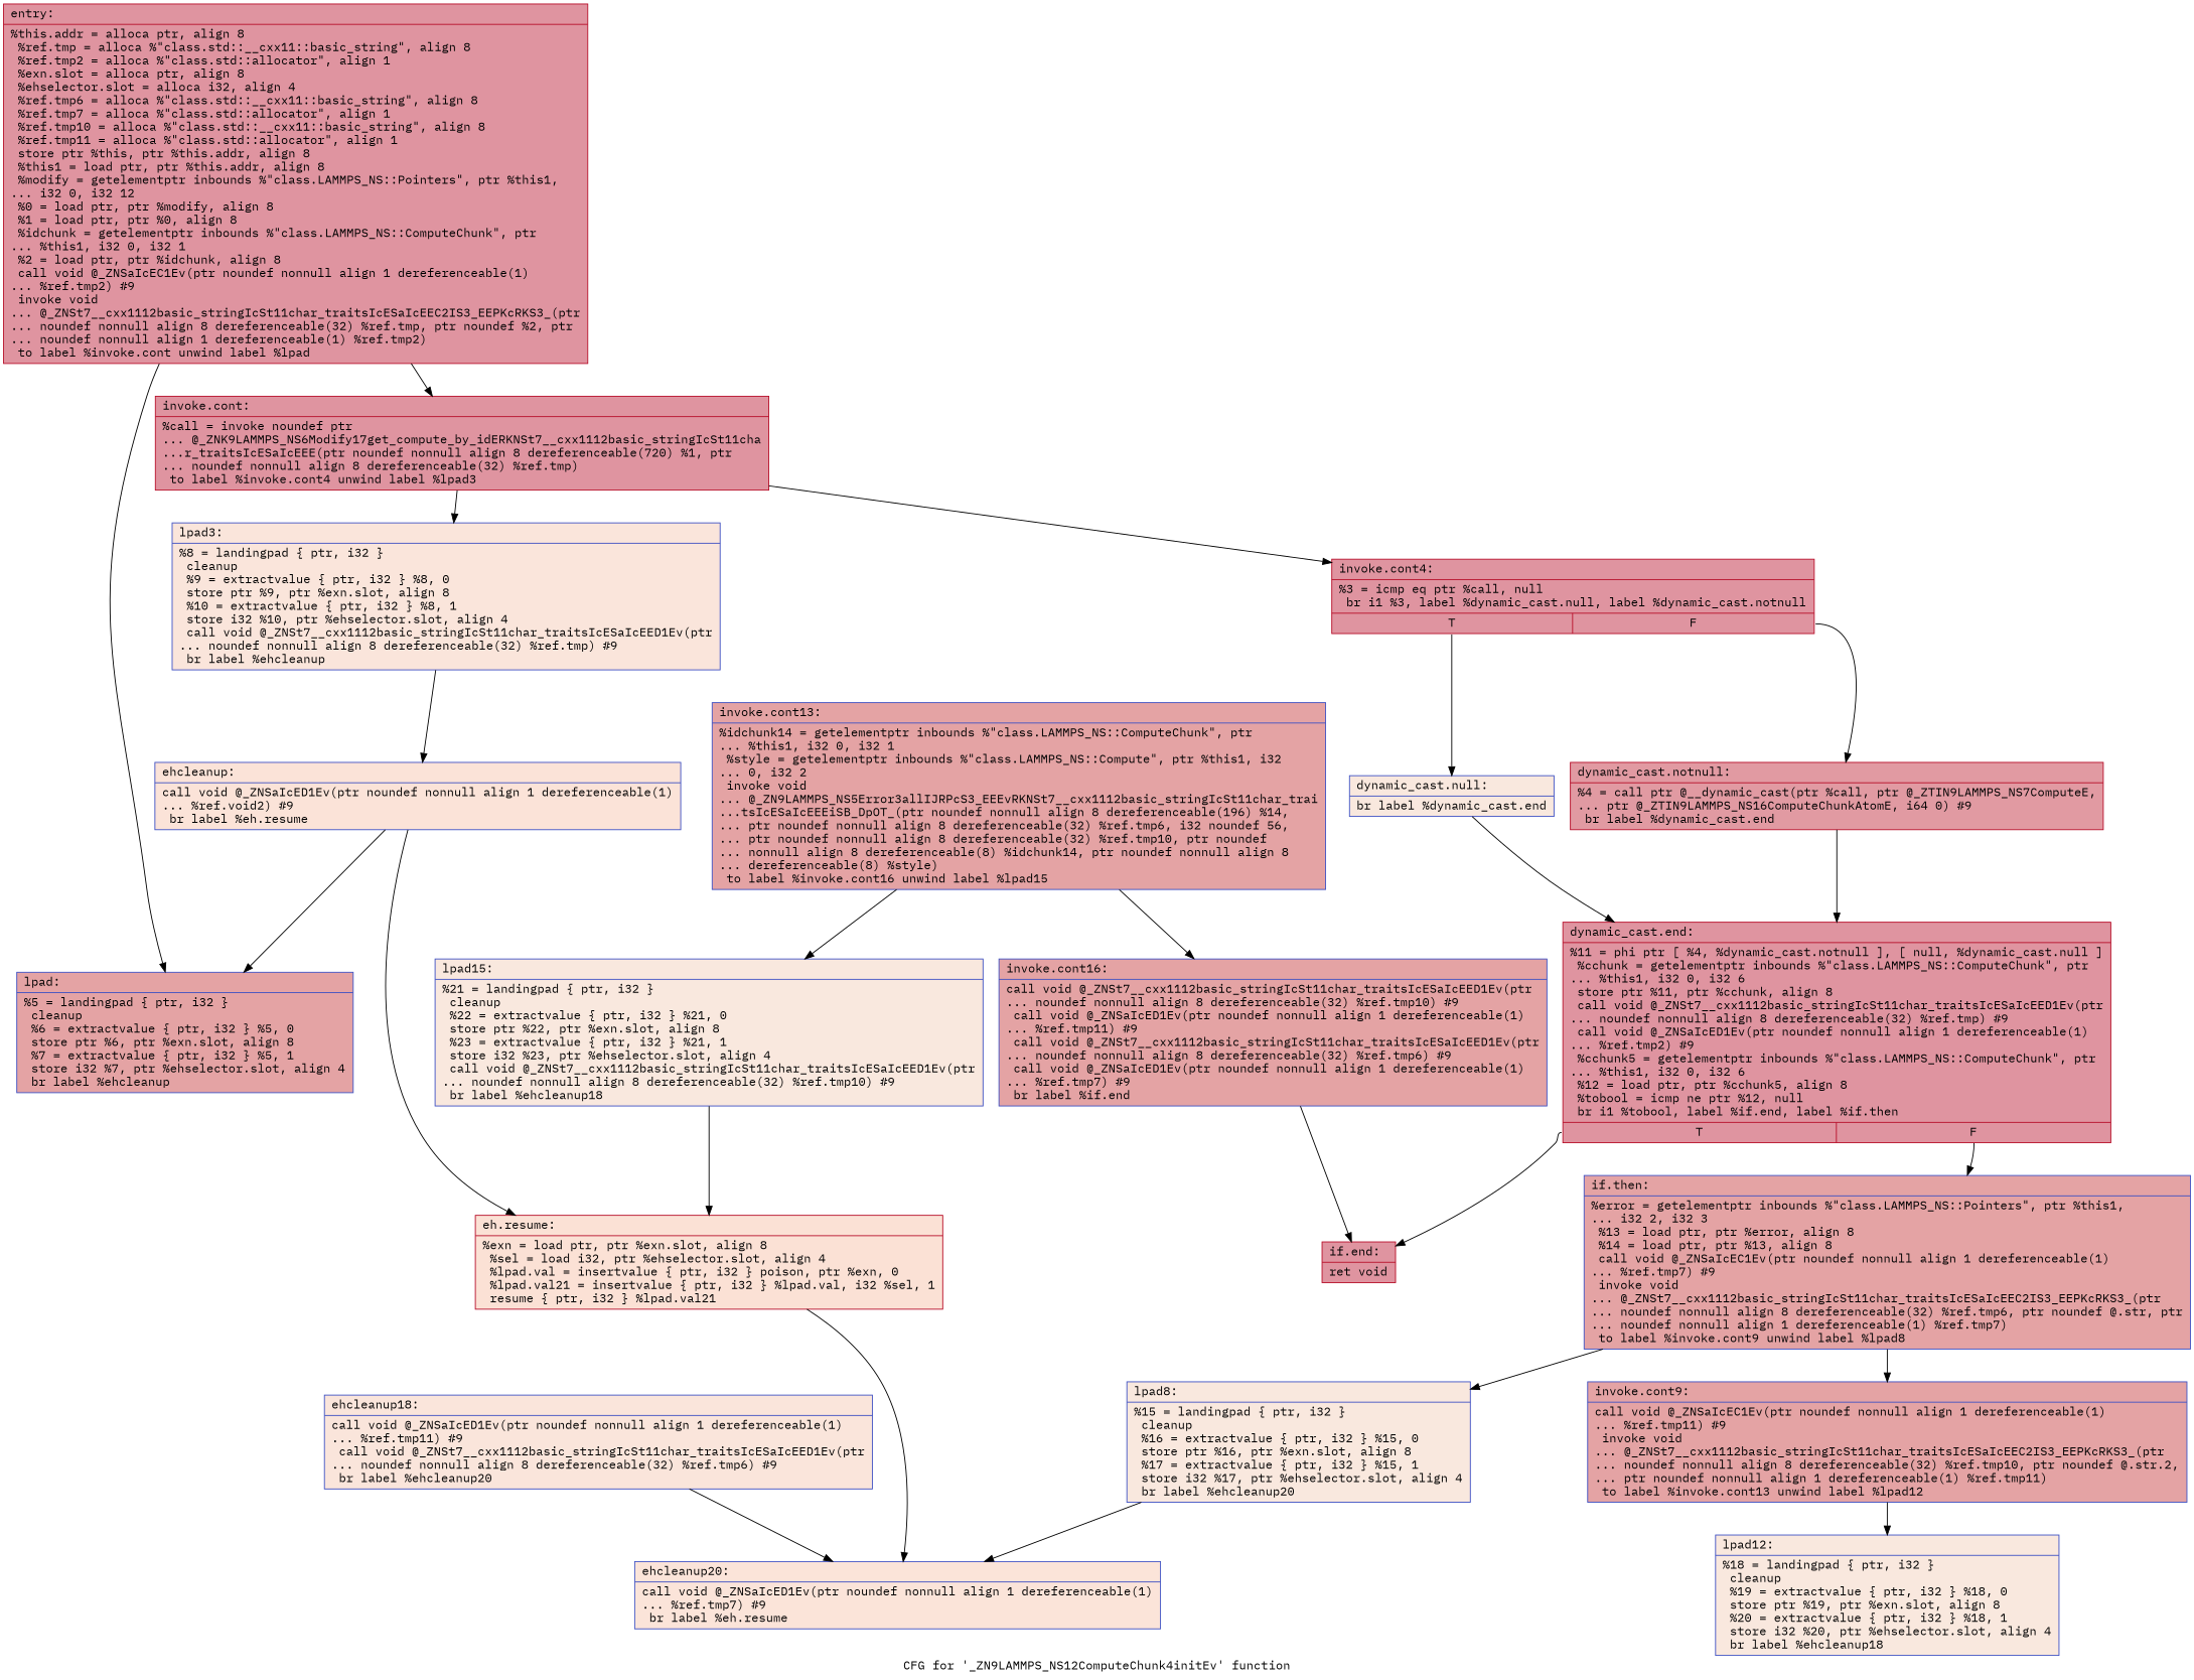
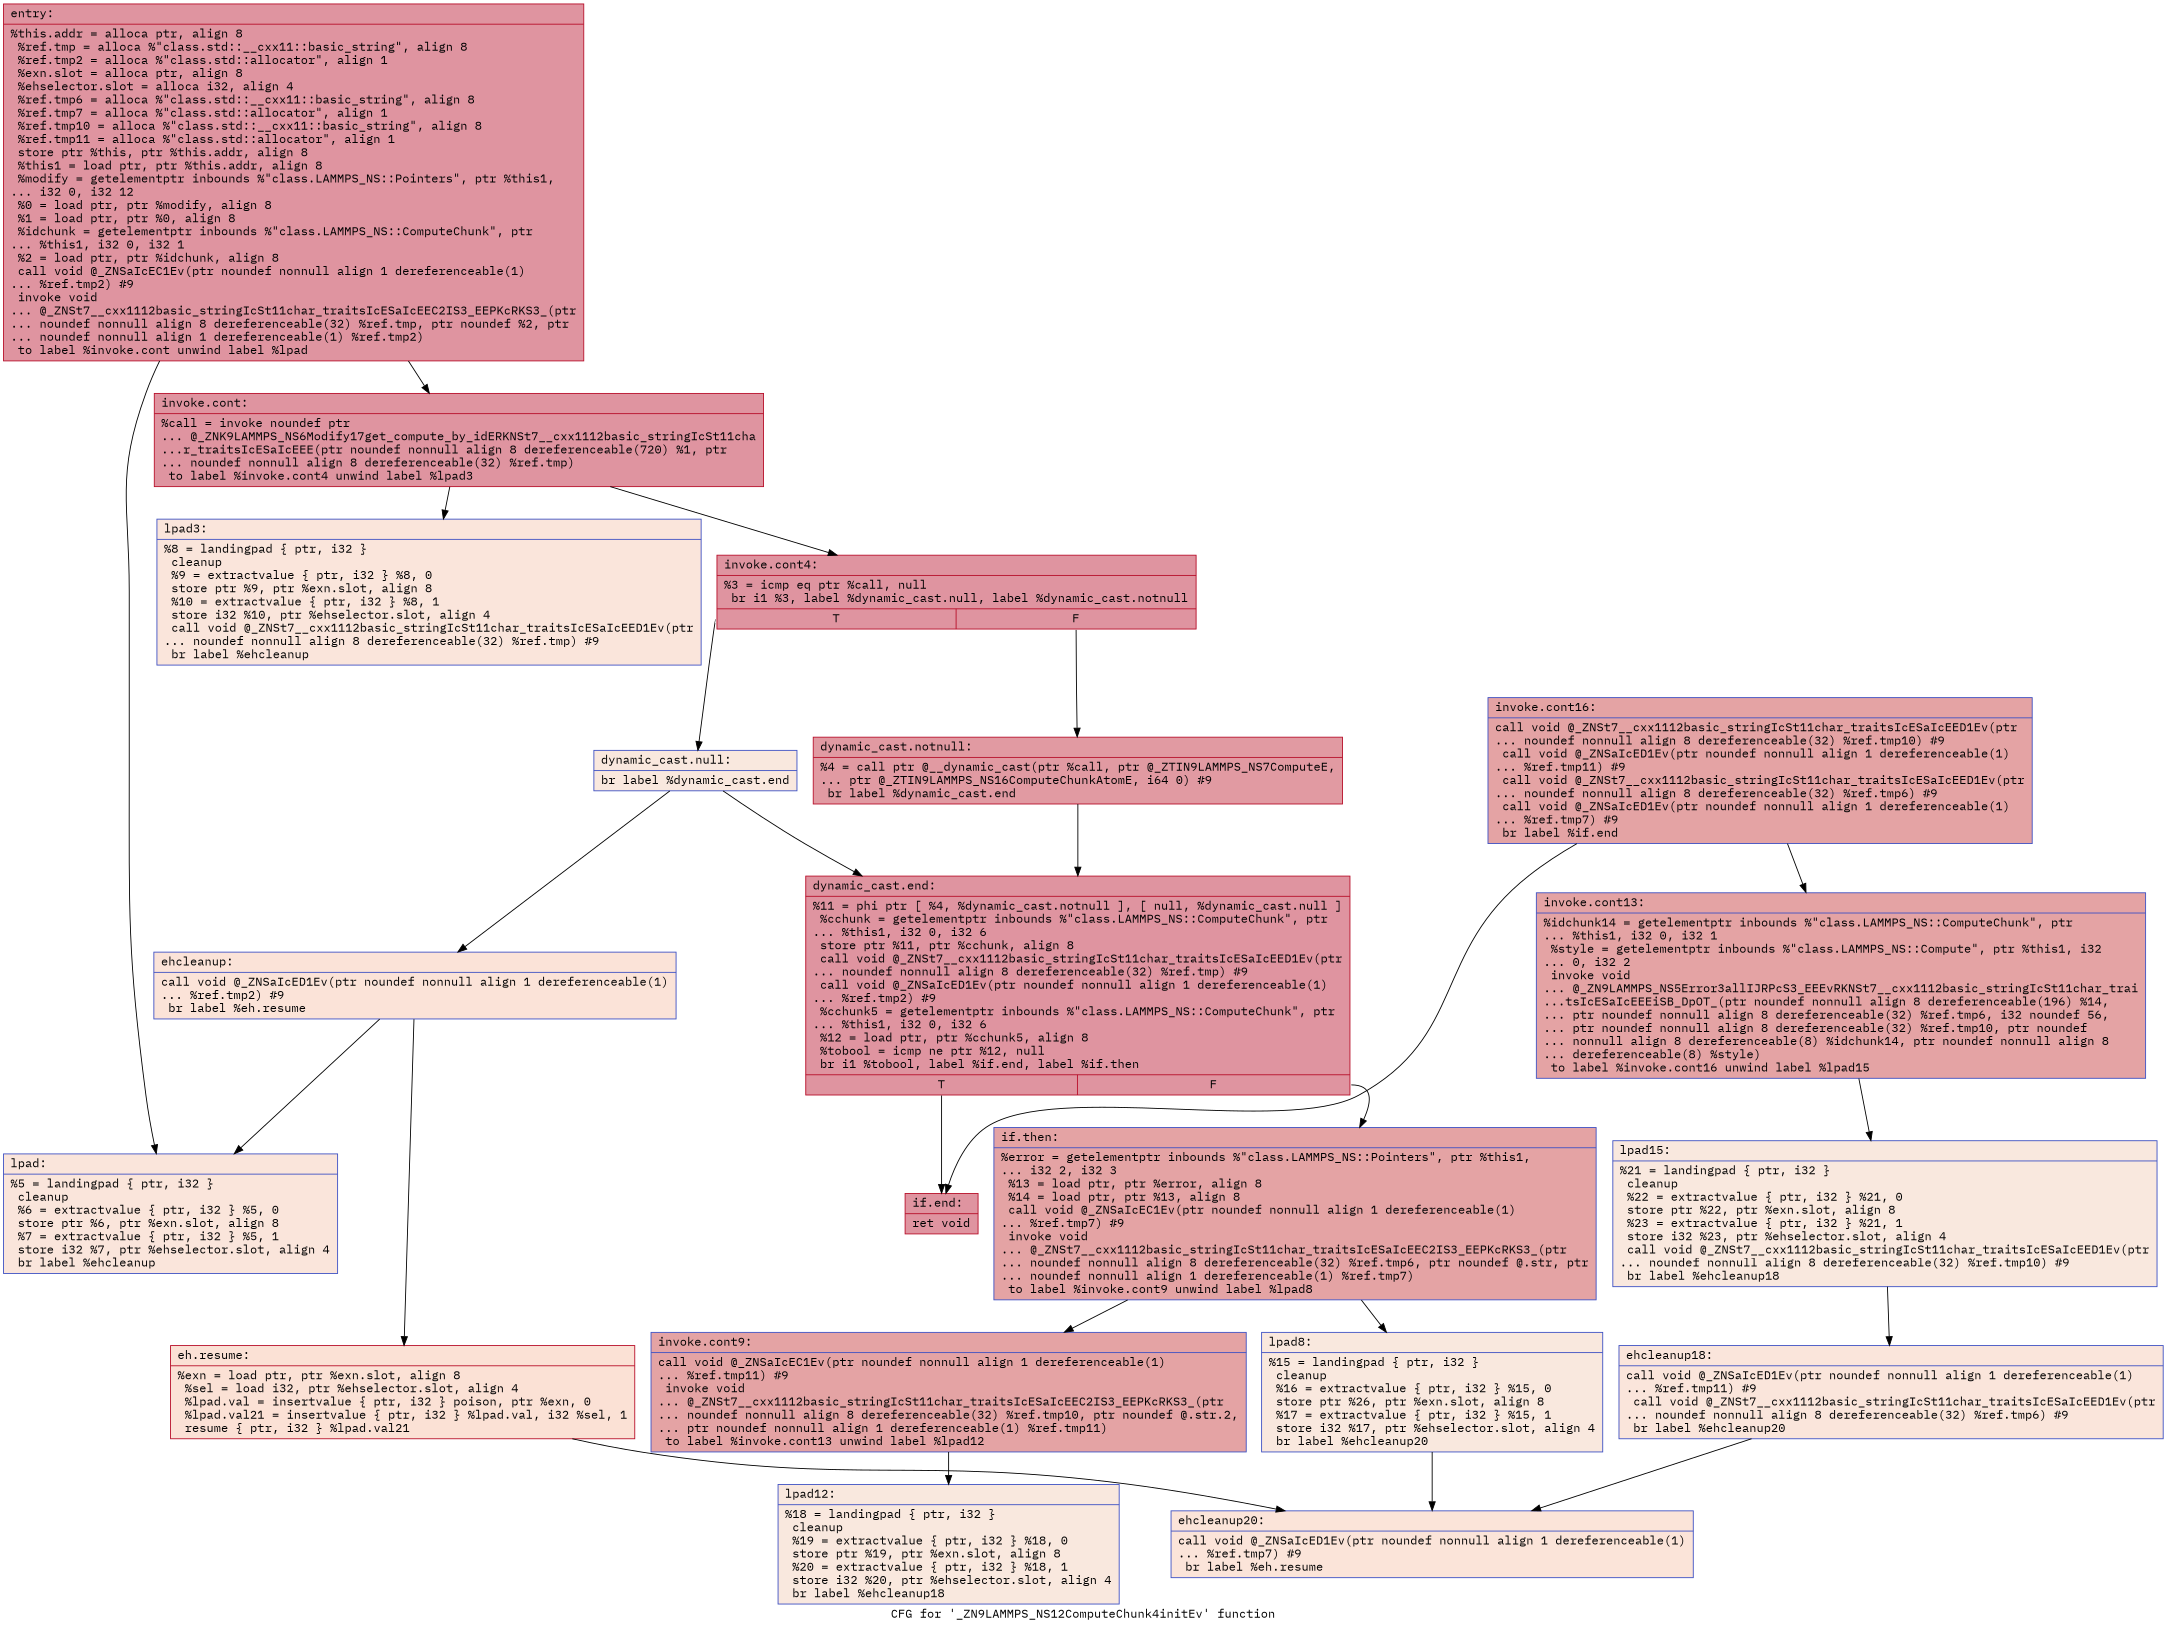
  digraph {
    fontname="IBM Plex Mono"
    label="CFG for '_ZN9LAMMPS_NS12ComputeChunk4initEv' function"
    node [color="#3d50c3ff" fillcolor="#b70d2870" fontname="IBM Plex Mono" shape=record style=filled]
    edge [fontname="IBM Plex Mono"]
    n1 [color="#b70d28ff" label="{entry:\l|  %this.addr = alloca ptr, align 8\l  %ref.tmp = alloca %\"class.std::__cxx11::basic_string\", align 8\l  %ref.tmp2 = alloca %\"class.std::allocator\", align 1\l  %exn.slot = alloca ptr, align 8\l  %ehselector.slot = alloca i32, align 4\l  %ref.tmp6 = alloca %\"class.std::__cxx11::basic_string\", align 8\l  %ref.tmp7 = alloca %\"class.std::allocator\", align 1\l  %ref.tmp10 = alloca %\"class.std::__cxx11::basic_string\", align 8\l  %ref.tmp11 = alloca %\"class.std::allocator\", align 1\l  store ptr %this, ptr %this.addr, align 8\l  %this1 = load ptr, ptr %this.addr, align 8\l  %modify = getelementptr inbounds %\"class.LAMMPS_NS::Pointers\", ptr %this1,\l... i32 0, i32 12\l  %0 = load ptr, ptr %modify, align 8\l  %1 = load ptr, ptr %0, align 8\l  %idchunk = getelementptr inbounds %\"class.LAMMPS_NS::ComputeChunk\", ptr\l... %this1, i32 0, i32 1\l  %2 = load ptr, ptr %idchunk, align 8\l  call void @_ZNSaIcEC1Ev(ptr noundef nonnull align 1 dereferenceable(1)\l... %ref.tmp2) #9\l  invoke void\l... @_ZNSt7__cxx1112basic_stringIcSt11char_traitsIcESaIcEEC2IS3_EEPKcRKS3_(ptr\l... noundef nonnull align 8 dereferenceable(32) %ref.tmp, ptr noundef %2, ptr\l... noundef nonnull align 1 dereferenceable(1) %ref.tmp2)\l          to label %invoke.cont unwind label %lpad\l}"]
    n2 [color="#b70d28ff" label="{invoke.cont:\l|  %call = invoke noundef ptr\l... @_ZNK9LAMMPS_NS6Modify17get_compute_by_idERKNSt7__cxx1112basic_stringIcSt11cha\l...r_traitsIcESaIcEEE(ptr noundef nonnull align 8 dereferenceable(720) %1, ptr\l... noundef nonnull align 8 dereferenceable(32) %ref.tmp)\l          to label %invoke.cont4 unwind label %lpad3\l}"]
-   n3 [fillcolor="#c32e3170" label="{lpad:\l|  %5 = landingpad \{ ptr, i32 \}\l          cleanup\l  %6 = extractvalue \{ ptr, i32 \} %5, 0\l  store ptr %6, ptr %exn.slot, align 8\l  %7 = extractvalue \{ ptr, i32 \} %5, 1\l  store i32 %7, ptr %ehselector.slot, align 4\l  br label %ehcleanup\l}"]
+   n3 [fillcolor="#f4c5ad70" label="{lpad:\l|  %5 = landingpad \{ ptr, i32 \}\l          cleanup\l  %6 = extractvalue \{ ptr, i32 \} %5, 0\l  store ptr %6, ptr %exn.slot, align 8\l  %7 = extractvalue \{ ptr, i32 \} %5, 1\l  store i32 %7, ptr %ehselector.slot, align 4\l  br label %ehcleanup\l}"]
    n4 [color="#b70d28ff" label="{invoke.cont4:\l|  %3 = icmp eq ptr %call, null\l  br i1 %3, label %dynamic_cast.null, label %dynamic_cast.notnull\l|{<s0>T|<s1>F}}"]
    n5 [fillcolor="#f4c5ad70" label="{lpad3:\l|  %8 = landingpad \{ ptr, i32 \}\l          cleanup\l  %9 = extractvalue \{ ptr, i32 \} %8, 0\l  store ptr %9, ptr %exn.slot, align 8\l  %10 = extractvalue \{ ptr, i32 \} %8, 1\l  store i32 %10, ptr %ehselector.slot, align 4\l  call void @_ZNSt7__cxx1112basic_stringIcSt11char_traitsIcESaIcEED1Ev(ptr\l... noundef nonnull align 8 dereferenceable(32) %ref.tmp) #9\l  br label %ehcleanup\l}"]
    n6 [fillcolor="#f2cab570" label="{dynamic_cast.null:\l|  br label %dynamic_cast.end\l}"]
    n7 [color="#b70d28ff" fillcolor="#bb1b2c70" label="{dynamic_cast.notnull:\l|  %4 = call ptr @__dynamic_cast(ptr %call, ptr @_ZTIN9LAMMPS_NS7ComputeE,\l... ptr @_ZTIN9LAMMPS_NS16ComputeChunkAtomE, i64 0) #9\l  br label %dynamic_cast.end\l}"]
-   n8 [fillcolor="#f6bfa670" label="{ehcleanup:\l|  call void @_ZNSaIcED1Ev(ptr noundef nonnull align 1 dereferenceable(1)\l... %ref.void2) #9\l  br label %eh.resume\l}"]
+   n8 [fillcolor="#f6bfa670" label="{ehcleanup:\l|  call void @_ZNSaIcED1Ev(ptr noundef nonnull align 1 dereferenceable(1)\l... %ref.tmp2) #9\l  br label %eh.resume\l}"]
    n9 [color="#b70d28ff" fillcolor="#f7bca170" label="{eh.resume:\l|  %exn = load ptr, ptr %exn.slot, align 8\l  %sel = load i32, ptr %ehselector.slot, align 4\l  %lpad.val = insertvalue \{ ptr, i32 \} poison, ptr %exn, 0\l  %lpad.val21 = insertvalue \{ ptr, i32 \} %lpad.val, i32 %sel, 1\l  resume \{ ptr, i32 \} %lpad.val21\l}"]
    n10 [color="#b70d28ff" label="{dynamic_cast.end:\l|  %11 = phi ptr [ %4, %dynamic_cast.notnull ], [ null, %dynamic_cast.null ]\l  %cchunk = getelementptr inbounds %\"class.LAMMPS_NS::ComputeChunk\", ptr\l... %this1, i32 0, i32 6\l  store ptr %11, ptr %cchunk, align 8\l  call void @_ZNSt7__cxx1112basic_stringIcSt11char_traitsIcESaIcEED1Ev(ptr\l... noundef nonnull align 8 dereferenceable(32) %ref.tmp) #9\l  call void @_ZNSaIcED1Ev(ptr noundef nonnull align 1 dereferenceable(1)\l... %ref.tmp2) #9\l  %cchunk5 = getelementptr inbounds %\"class.LAMMPS_NS::ComputeChunk\", ptr\l... %this1, i32 0, i32 6\l  %12 = load ptr, ptr %cchunk5, align 8\l  %tobool = icmp ne ptr %12, null\l  br i1 %tobool, label %if.end, label %if.then\l|{<s0>T|<s1>F}}"]
    n11 [color="#b70d28ff" label="{if.end:\l|  ret void\l}"]
    n12 [fillcolor="#c32e3170" label="{if.then:\l|  %error = getelementptr inbounds %\"class.LAMMPS_NS::Pointers\", ptr %this1,\l... i32 2, i32 3\l  %13 = load ptr, ptr %error, align 8\l  %14 = load ptr, ptr %13, align 8\l  call void @_ZNSaIcEC1Ev(ptr noundef nonnull align 1 dereferenceable(1)\l... %ref.tmp7) #9\l  invoke void\l... @_ZNSt7__cxx1112basic_stringIcSt11char_traitsIcESaIcEEC2IS3_EEPKcRKS3_(ptr\l... noundef nonnull align 8 dereferenceable(32) %ref.tmp6, ptr noundef @.str, ptr\l... noundef nonnull align 1 dereferenceable(1) %ref.tmp7)\l          to label %invoke.cont9 unwind label %lpad8\l}"]
    n13 [fillcolor="#c32e3170" label="{invoke.cont9:\l|  call void @_ZNSaIcEC1Ev(ptr noundef nonnull align 1 dereferenceable(1)\l... %ref.tmp11) #9\l  invoke void\l... @_ZNSt7__cxx1112basic_stringIcSt11char_traitsIcESaIcEEC2IS3_EEPKcRKS3_(ptr\l... noundef nonnull align 8 dereferenceable(32) %ref.tmp10, ptr noundef @.str.2,\l... ptr noundef nonnull align 1 dereferenceable(1) %ref.tmp11)\l          to label %invoke.cont13 unwind label %lpad12\l}"]
-   n14 [fillcolor="#f2cab570" label="{lpad8:\l|  %15 = landingpad \{ ptr, i32 \}\l          cleanup\l  %16 = extractvalue \{ ptr, i32 \} %15, 0\l  store ptr %16, ptr %exn.slot, align 8\l  %17 = extractvalue \{ ptr, i32 \} %15, 1\l  store i32 %17, ptr %ehselector.slot, align 4\l  br label %ehcleanup20\l}"]
+   n14 [fillcolor="#f2cab570" label="{lpad8:\l|  %15 = landingpad \{ ptr, i32 \}\l          cleanup\l  %16 = extractvalue \{ ptr, i32 \} %15, 0\l  store ptr %26, ptr %exn.slot, align 8\l  %17 = extractvalue \{ ptr, i32 \} %15, 1\l  store i32 %17, ptr %ehselector.slot, align 4\l  br label %ehcleanup20\l}"]
    n15 [fillcolor="#f5c1a970" label="{ehcleanup20:\l|  call void @_ZNSaIcED1Ev(ptr noundef nonnull align 1 dereferenceable(1)\l... %ref.tmp7) #9\l  br label %eh.resume\l}"]
    n16 [fillcolor="#f2cab570" label="{lpad12:\l|  %18 = landingpad \{ ptr, i32 \}\l          cleanup\l  %19 = extractvalue \{ ptr, i32 \} %18, 0\l  store ptr %19, ptr %exn.slot, align 8\l  %20 = extractvalue \{ ptr, i32 \} %18, 1\l  store i32 %20, ptr %ehselector.slot, align 4\l  br label %ehcleanup18\l}"]
    n17 [fillcolor="#c32e3170" label="{invoke.cont13:\l|  %idchunk14 = getelementptr inbounds %\"class.LAMMPS_NS::ComputeChunk\", ptr\l... %this1, i32 0, i32 1\l  %style = getelementptr inbounds %\"class.LAMMPS_NS::Compute\", ptr %this1, i32\l... 0, i32 2\l  invoke void\l... @_ZN9LAMMPS_NS5Error3allIJRPcS3_EEEvRKNSt7__cxx1112basic_stringIcSt11char_trai\l...tsIcESaIcEEEiSB_DpOT_(ptr noundef nonnull align 8 dereferenceable(196) %14,\l... ptr noundef nonnull align 8 dereferenceable(32) %ref.tmp6, i32 noundef 56,\l... ptr noundef nonnull align 8 dereferenceable(32) %ref.tmp10, ptr noundef\l... nonnull align 8 dereferenceable(8) %idchunk14, ptr noundef nonnull align 8\l... dereferenceable(8) %style)\l          to label %invoke.cont16 unwind label %lpad15\l}"]
    n18 [fillcolor="#c32e3170" label="{invoke.cont16:\l|  call void @_ZNSt7__cxx1112basic_stringIcSt11char_traitsIcESaIcEED1Ev(ptr\l... noundef nonnull align 8 dereferenceable(32) %ref.tmp10) #9\l  call void @_ZNSaIcED1Ev(ptr noundef nonnull align 1 dereferenceable(1)\l... %ref.tmp11) #9\l  call void @_ZNSt7__cxx1112basic_stringIcSt11char_traitsIcESaIcEED1Ev(ptr\l... noundef nonnull align 8 dereferenceable(32) %ref.tmp6) #9\l  call void @_ZNSaIcED1Ev(ptr noundef nonnull align 1 dereferenceable(1)\l... %ref.tmp7) #9\l  br label %if.end\l}"]
    n19 [fillcolor="#f2cab570" label="{lpad15:\l|  %21 = landingpad \{ ptr, i32 \}\l          cleanup\l  %22 = extractvalue \{ ptr, i32 \} %21, 0\l  store ptr %22, ptr %exn.slot, align 8\l  %23 = extractvalue \{ ptr, i32 \} %21, 1\l  store i32 %23, ptr %ehselector.slot, align 4\l  call void @_ZNSt7__cxx1112basic_stringIcSt11char_traitsIcESaIcEED1Ev(ptr\l... noundef nonnull align 8 dereferenceable(32) %ref.tmp10) #9\l  br label %ehcleanup18\l}"]
    n20 [fillcolor="#f4c5ad70" label="{ehcleanup18:\l|  call void @_ZNSaIcED1Ev(ptr noundef nonnull align 1 dereferenceable(1)\l... %ref.tmp11) #9\l  call void @_ZNSt7__cxx1112basic_stringIcSt11char_traitsIcESaIcEED1Ev(ptr\l... noundef nonnull align 8 dereferenceable(32) %ref.tmp6) #9\l  br label %ehcleanup20\l}"]
    n1 -> n2
    n1 -> n3
    n2 -> n4
    n2 -> n5
    n4 -> n6 [tailport=s0]
    n4 -> n7 [tailport=s1]
-   n5 -> n8
+   n6 -> n8
    n6 -> n10
    n7 -> n10
    n8 -> n3
    n8 -> n9
    n9 -> n15
    n10 -> n11 [tailport=s0]
    n10 -> n12 [tailport=s1]
    n12 -> n13
    n12 -> n14
    n13 -> n16
    n14 -> n15
-   n17 -> n18
+   n18 -> n17
    n17 -> n19
    n18 -> n11
-   n19 -> n9
+   n19 -> n20
    n20 -> n15
  }
